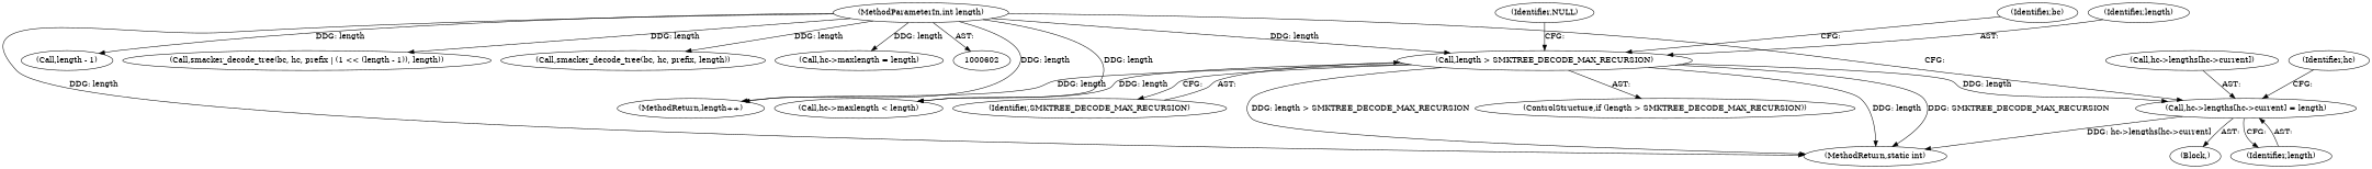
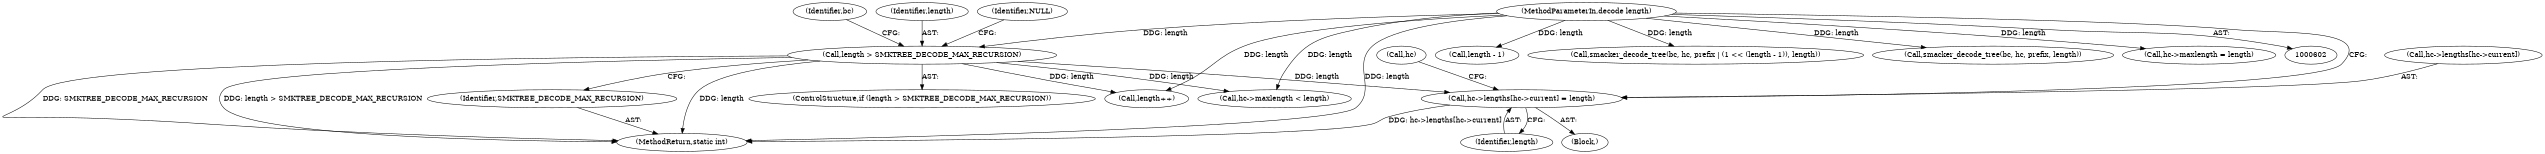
  digraph {
    n1 [label="(Call,hc->lengths[hc->current] = length)"]
    n2 [label="(MethodReturn,static int)"]
    n3 [label="(Identifier,length)"]
    n4 [label="(Block,)"]
    n5 [label="(Call,length > SMKTREE_DECODE_MAX_RECURSION)"]
    n6 [label="(Identifier,SMKTREE_DECODE_MAX_RECURSION)"]
-   n7 [label="(MethodReturn,length++)"]
+   n7 [label="(Call,length++)"]
    n8 [label="(ControlStructure,if (length > SMKTREE_DECODE_MAX_RECURSION))"]
    n9 [label="(Call,hc->maxlength < length)"]
-   n10 [label="(MethodParameterIn,int length)"]
+   n10 [label="(MethodParameterIn,decode length)"]
    n11 [label="(Call,length - 1)"]
    n12 [label="(Call,smacker_decode_tree(bc, hc, prefix | (1 << (length - 1)), length))"]
    n13 [label="(Call,smacker_decode_tree(bc, hc, prefix, length))"]
    n14 [label="(Call,hc->maxlength = length)"]
    n15 [label=1000602]
    n16 [label="(Call,hc->lengths[hc->current])"]
-   n17 [label="(Identifier,hc)"]
+   n17 [label="(Call,hc)"]
    n18 [label="(Identifier,NULL)"]
    n19 [label="(Identifier,bc)"]
    n20 [label="(Identifier,length)"]
    n1 -> n2 [label="DDG: hc->lengths[hc->current]"]
    n1 -> n3 [label="CFG: "]
    n1 -> n4 [label="AST: "]
    n3 -> n1 [label="AST: "]
    n5 -> n1 [label="DDG: length"]
    n5 -> n2 [label="DDG: length"]
    n5 -> n2 [label="DDG: SMKTREE_DECODE_MAX_RECURSION"]
    n5 -> n2 [label="DDG: length > SMKTREE_DECODE_MAX_RECURSION"]
    n5 -> n6 [label="CFG: "]
    n5 -> n7 [label="DDG: length"]
    n5 -> n8 [label="AST: "]
    n5 -> n9 [label="DDG: length"]
-   n6 -> n5 [label="AST: "]
+   n6 -> n2 [label="AST: "]
    n10 -> n1 [label="CFG: "]
    n10 -> n2 [label="DDG: length"]
    n10 -> n5 [label="DDG: length"]
    n10 -> n7 [label="DDG: length"]
    n10 -> n9 [label="DDG: length"]
    n10 -> n11 [label="DDG: length"]
    n10 -> n12 [label="DDG: length"]
    n10 -> n13 [label="DDG: length"]
    n10 -> n14 [label="DDG: length"]
    n10 -> n15 [label="AST: "]
    n16 -> n1 [label="AST: "]
    n17 -> n1 [label="CFG: "]
    n18 -> n5 [label="CFG: "]
    n19 -> n5 [label="CFG: "]
    n20 -> n5 [label="AST: "]
  }
